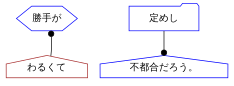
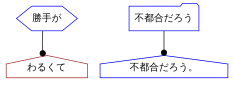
  digraph {
    node [color=blue shape=house]
    edge [arrowhead=dot]
    n1 [label="勝手が" shape=hexagon]
    n2 [color=brown label="わるくて"]
    n3 [label="不都合だろう。"]
-   n4 [label="定めし" shape=folder]
-   n2 -> n1
+   n4 [label="不都合だろう" shape=folder]
+   n1 -> n2
    n4 -> n3
  }
